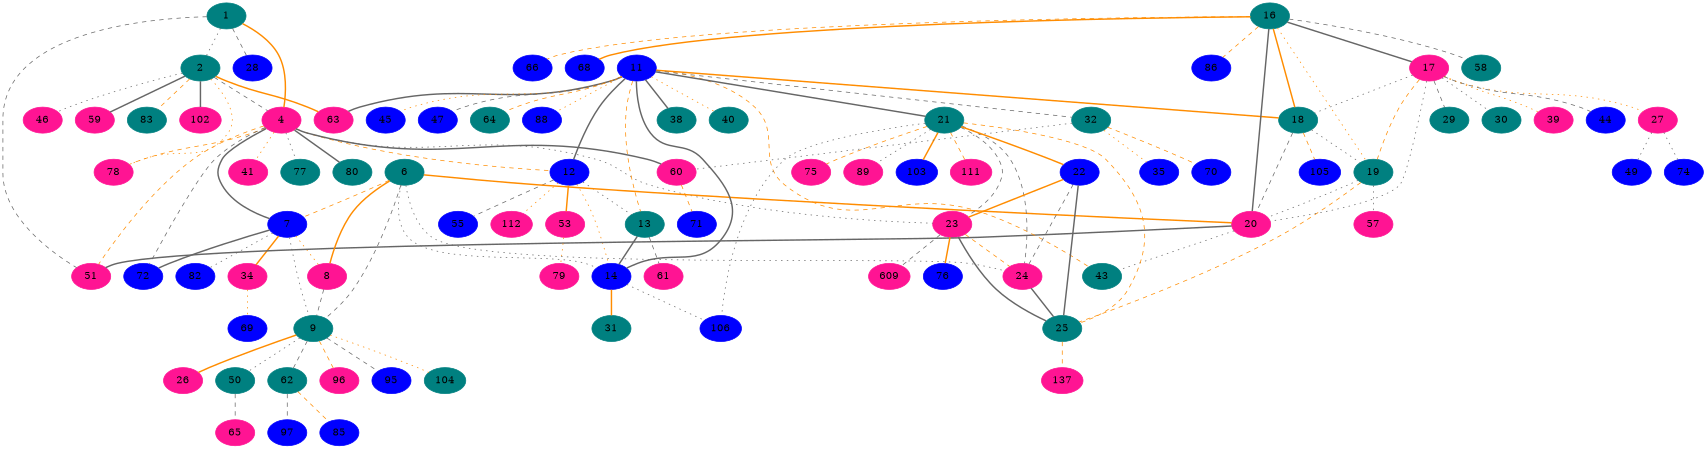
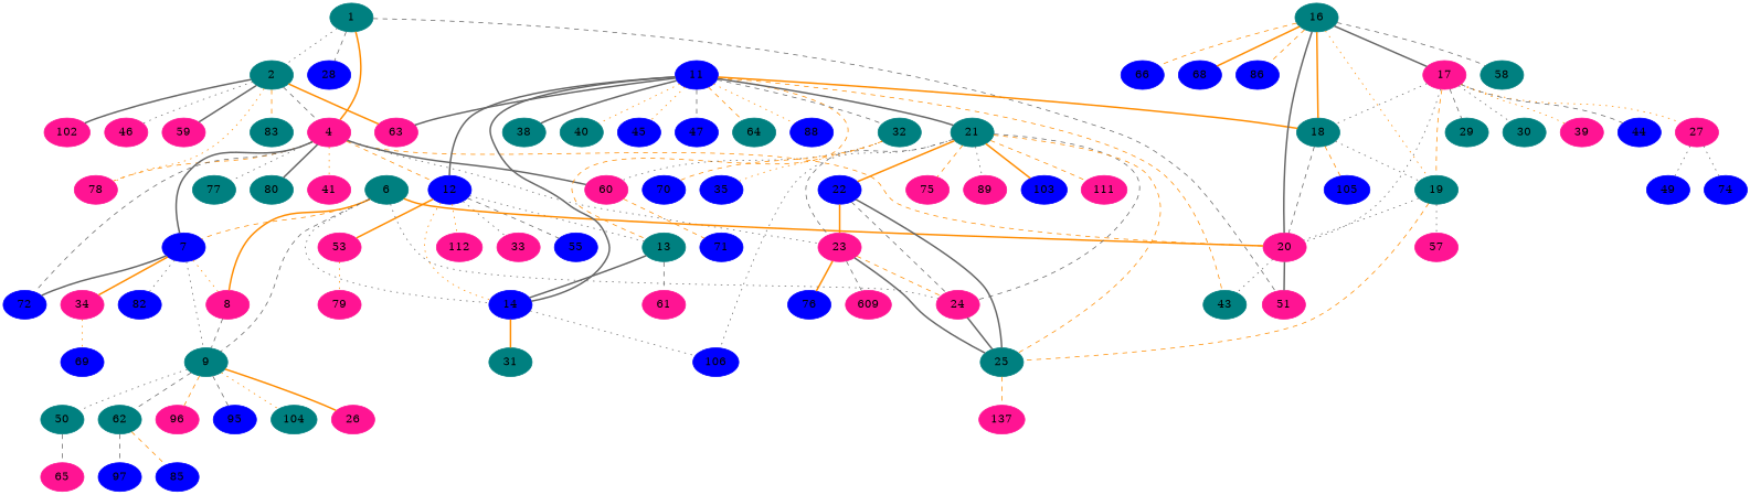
  graph {
    node [color=deeppink style=filled]
    edge [color=gray40 style=dashed]
    1 [color=teal super="+37"]
    2 [color=teal super="+3"]
    4 [super="+5"]
    28 [color=blue]
    51
    46
    59
    63 [super="+94"]
    78
    83 [color=teal]
    102
    7 [color=blue super="+10"]
    12 [color=blue super="+15"]
    20 [super="+42"]
    23 [super="+54"]
    41
    60 [super="+101"]
    72 [color=blue]
    77 [color=teal]
    80 [color=teal]
    8
    9 [color=teal super="+87"]
    34
    82 [color=blue]
    14 [color=blue super="+52"]
    13 [color=teal]
+   33
    53
    55 [color=blue]
    112
    43 [color=teal]
    24 [super="+99"]
    25 [color=teal super="+113"]
    76 [color=blue]
    n35 [label=609]
    71 [color=blue]
    6 [color=teal super="+93"]
    26 [super="+36"]
    50 [color=teal]
    62 [color=teal super="+67"]
    n41 [label=96]
    95 [color=blue]
    104 [color=teal]
    31 [color=teal super="+98"]
    106 [color=blue super="+108"]
    69 [color=blue]
    65 [super="+73"]
    85 [color=blue super="+110"]
    97 [color=blue]
    11 [color=blue super="+91"]
    18 [color=teal super="+100"]
    21 [color=teal super="+56"]
    32 [color=teal super="+92"]
    38 [color=teal]
    40 [color=teal]
    45 [color=blue]
    47 [color=blue]
    64 [color=teal]
    88 [color=blue]
    61
    19 [color=teal super="+96"]
    105 [color=blue]
    22 [color=blue]
    75
    89
    103 [color=blue]
    111
    35 [color=blue]
    70 [color=blue super="+81"]
    79
    16 [color=teal super="+84"]
    17 [super="+48"]
    58 [color=teal]
    66 [color=blue]
    68 [color=blue]
    86 [color=blue]
    27
    29 [color=teal]
    30 [color=teal]
    39
    44 [color=blue]
    57
    49 [color=blue]
    74 [color=blue]
    n85 [label=137]
    1 -- 2 [style=dotted weight=2]
    1 -- 4 [color=darkorange style=bold weight=2]
    1 -- 28
    1 -- 51
    2 -- 4 [weight=4]
    2 -- 46 [style=dotted]
    2 -- 59 [style=bold]
    2 -- 63 [color=darkorange style=bold]
    2 -- 78 [color=darkorange style=dotted]
    2 -- 83 [color=darkorange]
    2 -- 102 [style=bold]
    4 -- 78 [color=darkorange]
    4 -- 7 [style=bold]
    4 -- 12 [color=darkorange]
-   4 -- 51 [color=darkorange]
+   4 -- 20 [color=darkorange]
    4 -- 23 [style=dotted]
    4 -- 41 [color=darkorange style=dotted]
    4 -- 60 [style=bold]
    4 -- 72
    4 -- 77 [style=dotted]
    4 -- 80 [style=bold]
    7 -- 72 [style=bold]
    7 -- 8 [color=darkorange style=dotted weight=2]
    7 -- 9 [style=dotted weight=2]
    7 -- 34 [color=darkorange style=bold]
    7 -- 82 [style=dotted]
    12 -- 14 [color=darkorange style=dotted weight=2]
    12 -- 13 [style=dotted weight=2]
+   12 -- 33 [style=dotted]
    12 -- 53 [color=darkorange style=bold]
    12 -- 55
    12 -- 112 [color=darkorange style=dotted]
    20 -- 51 [style=bold]
    20 -- 43 [style=dotted]
    23 -- 24 [color=darkorange]
    23 -- 25 [style=bold]
    23 -- 76 [color=darkorange style=bold]
    23 -- n35
    60 -- 71 [color=darkorange]
    8 -- 9
    9 -- 26 [color=darkorange style=bold]
    9 -- 50 [style=dotted]
    9 -- 62
    9 -- n41 [color=darkorange]
    9 -- 95
    9 -- 104 [color=darkorange style=dotted]
    34 -- 69 [color=darkorange style=dotted]
    14 -- 31 [color=darkorange style=bold]
    14 -- 106 [style=dotted]
    13 -- 14 [style=bold]
    13 -- 61
    53 -- 79 [color=darkorange style=dotted]
    24 -- 25 [style=bold]
    25 -- n85 [color=darkorange]
    6 -- 7 [color=darkorange weight=2]
    6 -- 20 [color=darkorange style=bold]
    6 -- 8 [color=darkorange style=bold]
    6 -- 9
    6 -- 14 [style=dotted]
    6 -- 24 [style=dotted]
    50 -- 65
    62 -- 85 [color=darkorange]
    62 -- 97
    11 -- 63 [style=bold]
    11 -- 12 [style=bold weight=2]
    11 -- 14 [style=bold]
    11 -- 13 [color=darkorange]
    11 -- 43 [color=darkorange]
    11 -- 18 [color=darkorange style=bold]
    11 -- 21 [style=bold]
    11 -- 32
    11 -- 38 [style=bold]
    11 -- 40 [color=darkorange style=dotted]
    11 -- 45 [color=darkorange style=dotted]
    11 -- 47
    11 -- 64 [color=darkorange]
    11 -- 88 [color=darkorange style=dotted]
    18 -- 20
    18 -- 19 [style=dotted]
    18 -- 105 [color=darkorange]
    21 -- 23
    21 -- 24
    21 -- 25 [color=darkorange]
    21 -- 106 [style=dotted]
    21 -- 22 [color=darkorange style=bold]
    21 -- 75 [color=darkorange]
    21 -- 89 [style=dotted]
    21 -- 103 [color=darkorange style=bold]
    21 -- 111 [color=darkorange]
    32 -- 60 [style=dotted]
    32 -- 35 [color=darkorange style=dotted]
    32 -- 70 [color=darkorange]
    19 -- 20 [style=dotted]
    19 -- 25 [color=darkorange]
    19 -- 57 [style=dotted]
    22 -- 23 [color=darkorange style=bold]
    22 -- 24
    22 -- 25 [style=bold]
    16 -- 20 [style=bold]
    16 -- 18 [color=darkorange style=bold]
    16 -- 19 [color=darkorange style=dotted]
    16 -- 17 [style=bold]
    16 -- 58
    16 -- 66 [color=darkorange]
    16 -- 68 [color=darkorange style=bold]
    16 -- 86 [color=darkorange]
    17 -- 20 [style=dotted]
    17 -- 18 [style=dotted]
    17 -- 19 [color=darkorange]
    17 -- 27 [color=darkorange style=dotted]
    17 -- 29
    17 -- 30 [style=dotted]
    17 -- 39 [color=darkorange style=dotted]
    17 -- 44
    27 -- 49 [style=dotted]
    27 -- 74 [style=dotted]
  }
